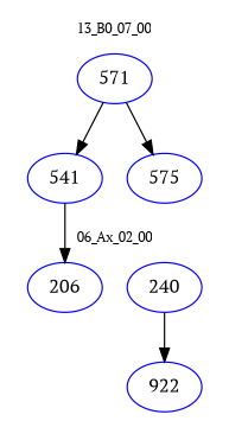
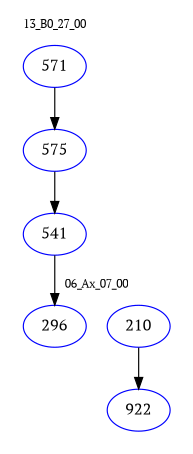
  digraph {
    fontname="PT Serif"
    node [color=blue fontname="PT Serif"]
    edge [color=black fontname="PT Serif"]
-   n1 [label=240]
-   n2 [label=206]
+   n1 [label=210]
+   n2 [label=296]
    n3 [label=922]
    n4 [label=571]
    n5 [label=541]
    n6 [label=575]
    subgraph cluster_1 {
      color=white
      fontsize=10
-     label="06_Ax_02_00"
+     label="06_Ax_07_00"
      n1
      n2
      n3
    }
    subgraph cluster_2 {
      color=white
      fontsize=10
-     label="13_B0_07_00"
+     label="13_B0_27_00"
      n4
      n5
      n6
    }
    n1 -> n3
-   n4 -> n5
+   n6 -> n5
    n4 -> n6
    n5 -> n2
  }
